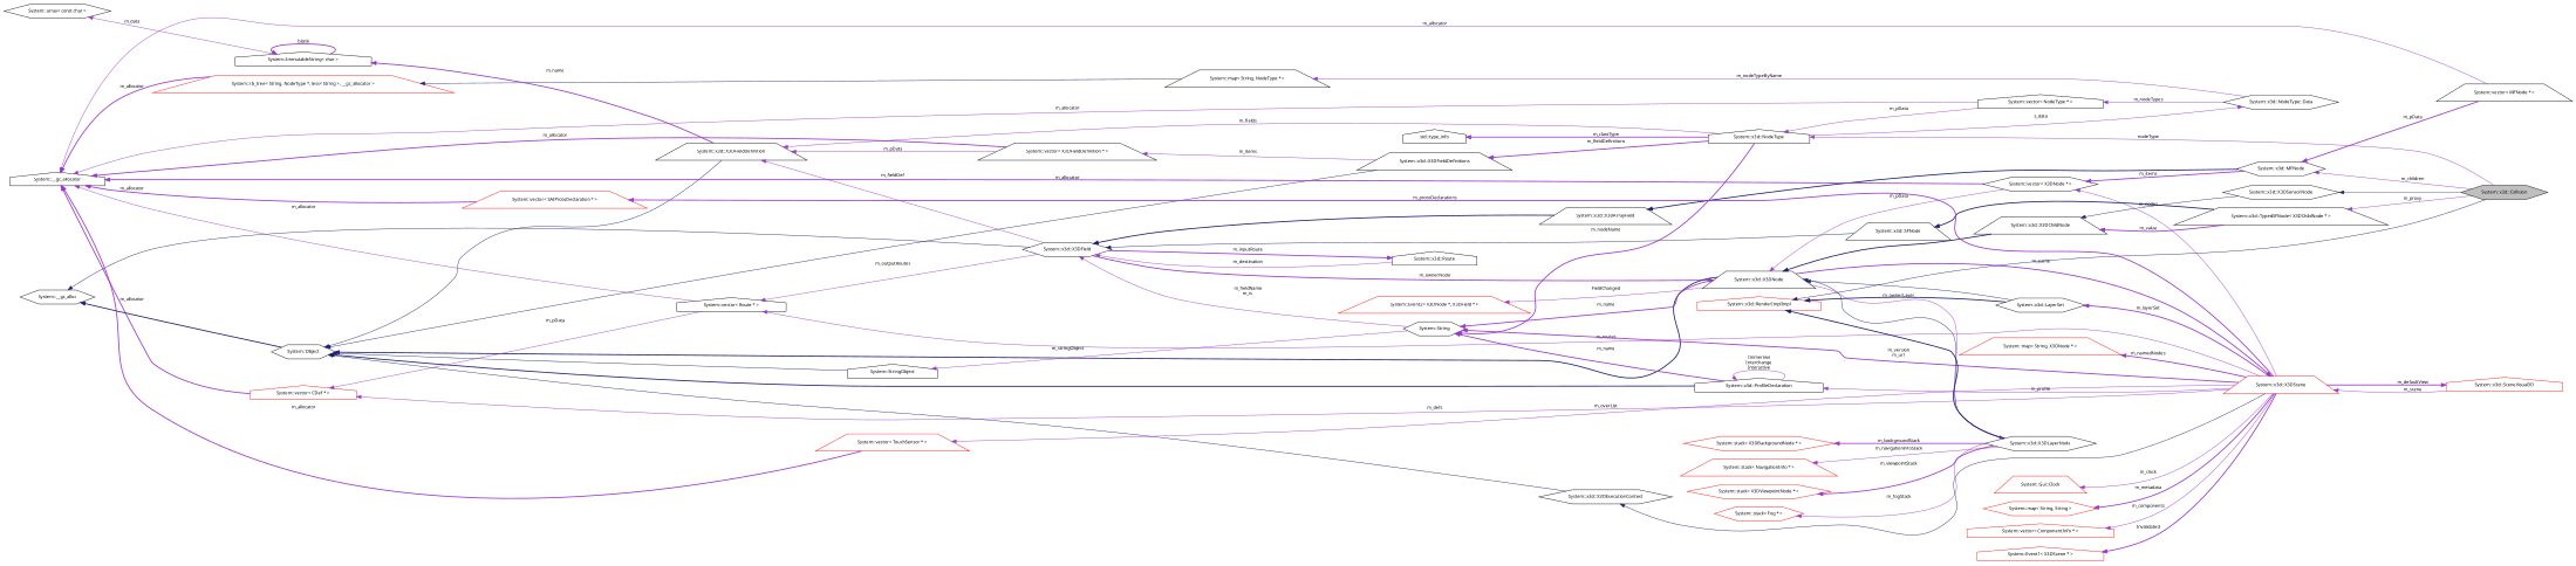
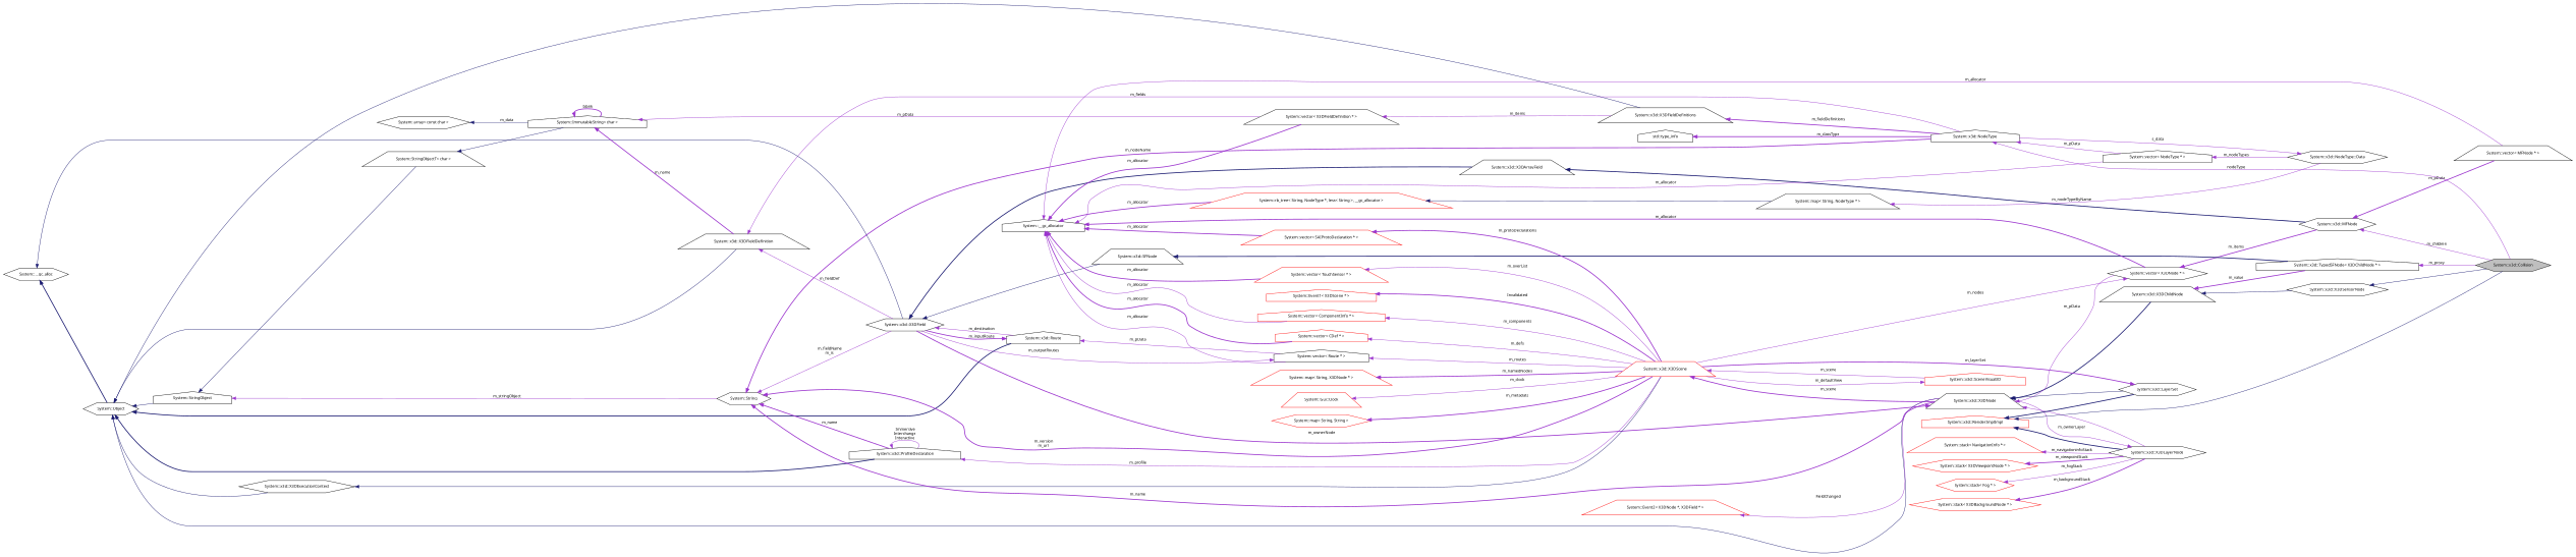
  digraph {
    fontname="Noto Sans"
    rankdir=LR
    node [color=black fillcolor=white fontname="Noto Sans" fontsize=10 shape=trapezium style=filled]
    edge [color=darkorchid3 dir=back fontname="Noto Sans" fontsize=10 labelfontname=Helvetica labelfontsize=10 style=solid]
    n1 [fillcolor=grey75 fontcolor=black height=0.2 label="System::x3d::Collision" shape=hexagon width=0.4]
    n2 [height=0.2 label="System::x3d::X3DSensorNode" shape=hexagon width=0.4]
    n3 [height=0.2 label="System::x3d::X3DChildNode" width=0.4]
-   n4 [height=0.2 label="System::x3d::TypedSFNode\< X3DChildNode * \>" width=0.4]
+   n4 [height=0.2 label="System::x3d::TypedSFNode\< X3DChildNode * \>" shape=house width=0.4]
    n5 [height=0.2 label="System::x3d::X3DNode" width=0.4]
    n6 [height=0.2 label="System::x3d::X3DLayerNode" shape=hexagon width=0.4]
    n7 [height=0.2 label="System::x3d::X3DField" shape=hexagon width=0.4]
    n8 [height=0.2 label="System::vector\< X3DNode * \>" shape=hexagon width=0.4]
    n9 [height=0.2 label="System::x3d::LayerSet" shape=hexagon width=0.4]
    n10 [height=0.2 label="System::x3d::Route" shape=house width=0.4]
    n11 [height=0.2 label="System::x3d::X3DArrayField" width=0.4]
    n12 [height=0.2 label="System::x3d::SFNode" width=0.4]
    n13 [height=0.2 label="System::x3d::MFNode" shape=hexagon width=0.4]
    n14 [color=red height=0.2 label="System::x3d::X3DScene" width=0.4]
    n15 [height=0.2 label="System::Object" shape=hexagon width=0.4]
    n16 [height=0.2 label="System::x3d::X3DFieldDefinition" width=0.4]
    n17 [height=0.2 label="System::StringObject" shape=house width=0.4]
    n18 [height=0.2 label="System::x3d::X3DExecutionContext" shape=hexagon width=0.4]
    n19 [height=0.2 label="System::x3d::ProfileDeclaration" shape=house width=0.4]
    n20 [height=0.2 label="System::x3d::X3DFieldDefinitions" width=0.4]
    n21 [height=0.2 label="System::vector\< Route * \>" shape=house width=0.4]
    n22 [height=0.2 label="System::x3d::NodeType" shape=house width=0.4]
    n23 [height=0.2 label="System::vector\< X3DFieldDefinition * \>" width=0.4]
+   n24 [height=0.2 label="System::StringObjectT\< char \>" width=0.4]
    n25 [height=0.2 label="System::String" shape=hexagon width=0.4]
    n26 [height=0.2 label="System::vector\< NodeType * \>" shape=house width=0.4]
    n27 [height=0.2 label="System::__gc_alloc" shape=hexagon width=0.4]
    n28 [color=red height=0.2 label="System::x3d::RenderImplImpl" shape=house width=0.4]
    n29 [color=red height=0.2 label="System::stack\< NavigationInfo * \>" width=0.4]
    n30 [color=red height=0.2 label="System::stack\< X3DViewpointNode * \>" shape=hexagon width=0.4]
    n31 [color=red height=0.2 label="System::stack\< Fog * \>" shape=hexagon width=0.4]
    n32 [color=red height=0.2 label="System::stack\< X3DBackgroundNode * \>" shape=hexagon width=0.4]
    n33 [height=0.2 label="System::vector\< MFNode * \>" width=0.4]
    n34 [height=0.2 label="System::__gc_allocator" shape=house width=0.4]
    n35 [color=red height=0.2 label="System::vector\< CDef * \>" shape=house width=0.4]
    n36 [color=red height=0.2 label="System::vector\< SAIProtoDeclaration * \>" width=0.4]
    n37 [color=red height=0.2 label="System::vector\< TouchSensor * \>" width=0.4]
    n38 [color=red height=0.2 label="System::vector\< ComponentInfo * \>" shape=house width=0.4]
    n39 [color=red height=0.2 label="System::rb_tree\< String, NodeType *, less\< String \>, __gc_allocator \>" width=0.4]
    n40 [height=0.2 label="System::map\< String, NodeType * \>" width=0.4]
    n41 [height=0.2 label="System::x3d::NodeType::Data" shape=hexagon width=0.4]
    n42 [height=0.2 label="System::ImmutableString\< char \>" shape=house width=0.4]
    n43 [height=0.2 label="System::array\< const char \>" shape=hexagon width=0.4]
    n44 [color=red height=0.2 label="System::x3d::SceneVisual3D" shape=house width=0.4]
    n45 [color=red height=0.2 label="System::Event1\< X3DScene * \>" shape=house width=0.4]
    n46 [color=red height=0.2 label="System::map\< String, X3DNode * \>" width=0.4]
    n47 [color=red height=0.2 label="System::Gui::Clock" width=0.4]
    n48 [color=red height=0.2 label="System::map\< String, String \>" shape=hexagon width=0.4]
    n49 [color=red height=0.2 label="System::Event2\< X3DNode *, X3DField * \>" width=0.4]
    n50 [height=0.2 label="std::type_info" shape=house width=0.4]
    n2 -> n1 [color=midnightblue]
    n3 -> n2 [color=midnightblue]
    n3 -> n4 [label=" m_value" style=bold]
    n4 -> n1 [label=" m_proxy"]
    n5 -> n3 [color=midnightblue style=bold]
-   n5 -> n6 [color=midnightblue]
+   n5 -> n6
    n5 -> n7 [label=" m_ownerNode" style=bold]
    n5 -> n8 [label=" m_pData"]
    n5 -> n9 [color=midnightblue]
    n6 -> n5 [label=" m_ownerLayer"]
    n7 -> n10 [label=" m_destination"]
    n7 -> n11 [color=midnightblue style=bold]
    n7 -> n12 [color=midnightblue]
    n8 -> n13 [label=" m_items" style=bold]
    n8 -> n14 [label=" m_nodes"]
    n9 -> n14 [label=" m_layerSet" style=bold]
    n10 -> n7 [label=" m_inputRoute" style=bold]
-   n35 -> n21 [label=" m_pData"]
+   n10 -> n21 [label=" m_pData"]
    n11 -> n13 [color=midnightblue style=bold]
    n12 -> n4 [color=midnightblue style=bold]
    n13 -> n1 [label=" m_children"]
    n13 -> n33 [label=" m_pData" style=bold]
    n14 -> n5 [label=" m_scene" style=bold]
    n14 -> n44 [label=" m_scene"]
-   n15 -> n5 [color=midnightblue style=bold]
+   n15 -> n5 [color=midnightblue]
+   n15 -> n10 [color=midnightblue style=bold]
    n15 -> n16 [color=midnightblue]
    n15 -> n17 [color=midnightblue]
    n15 -> n18 [color=midnightblue]
    n15 -> n19 [color=midnightblue style=bold]
    n15 -> n20 [color=midnightblue]
    n16 -> n7 [label=" m_fieldDef"]
    n16 -> n22 [label=" m_fields"]
-   n16 -> n23 [label=" m_pData"]
+   n42 -> n23 [label=" m_pData"]
+   n17 -> n24 [color=midnightblue]
    n17 -> n25 [label=" m_stringObject"]
    n18 -> n14 [color=midnightblue]
    n19 -> n14 [label=" m_profile"]
    n19 -> n19 [label=" Immersive\nInterchange\nInteractive"]
    n20 -> n22 [label=" m_fieldDefinitions" style=bold]
    n21 -> n7 [label=" m_outputRoutes"]
    n21 -> n14 [label=" m_routes"]
    n22 -> n1 [label=" nodeType"]
    n22 -> n26 [label=" m_pData"]
    n23 -> n20 [label=" m_items"]
+   n24 -> n42 [color=midnightblue]
    n25 -> n5 [label=" m_name" style=bold]
-   n7 -> n25 [label=" m_fieldName\nm_is"]
+   n25 -> n7 [label=" m_fieldName\nm_is"]
    n25 -> n14 [label=" m_version\nm_url" style=bold]
    n25 -> n19 [label=" m_name" style=bold]
    n25 -> n22 [label=" m_nodeName" style=bold]
    n26 -> n41 [label=" m_nodeTypes"]
    n27 -> n7 [color=midnightblue]
    n27 -> n15 [color=midnightblue style=bold]
    n28 -> n1 [color=midnightblue]
    n28 -> n6 [color=midnightblue style=bold]
    n28 -> n9 [color=midnightblue style=bold]
    n29 -> n6 [label=" m_navigationinfoStack"]
    n30 -> n6 [label=" m_viewpointStack" style=bold]
    n31 -> n6 [label=" m_fogStack"]
    n32 -> n6 [label=" m_backgroundStack" style=bold]
    n34 -> n8 [label=" m_allocator" style=bold]
    n34 -> n21 [label=" m_allocator"]
    n34 -> n23 [label=" m_allocator" style=bold]
    n34 -> n26 [label=" m_allocator"]
    n34 -> n33 [label=" m_allocator"]
    n34 -> n35 [label=" m_allocator" style=bold]
    n34 -> n36 [label=" m_allocator" style=bold]
    n34 -> n37 [label=" m_allocator" style=bold]
+   n34 -> n38 [label=" m_allocator"]
    n34 -> n39 [label=" m_allocator" style=bold]
    n35 -> n14 [label=" m_defs"]
    n36 -> n14 [label=" m_protoDeclarations" style=bold]
    n37 -> n14 [label=" m_overList"]
    n38 -> n14 [label=" m_components"]
    n39 -> n40 [color=midnightblue]
    n40 -> n41 [label=" m_nodeTypeByName"]
    n41 -> n22 [label=" s_data"]
    n42 -> n16 [label=" m_name" style=bold]
    n42 -> n42 [label=" blank" style=bold]
-   n43 -> n42 [label=" m_data"]
-   n44 -> n14 [label=" m_defaultView" style=bold]
+   n43 -> n42 [color=midnightblue label=" m_data"]
+   n44 -> n14 [label=" m_defaultView"]
    n45 -> n14 [label=" Invalidated" style=bold]
    n46 -> n14 [label=" m_namedNodes" style=bold]
    n47 -> n14 [label=" m_clock"]
    n48 -> n14 [label=" m_metadata" style=bold]
    n49 -> n5 [label=" FieldChanged"]
    n50 -> n22 [label=" m_classType" style=bold]
  }
